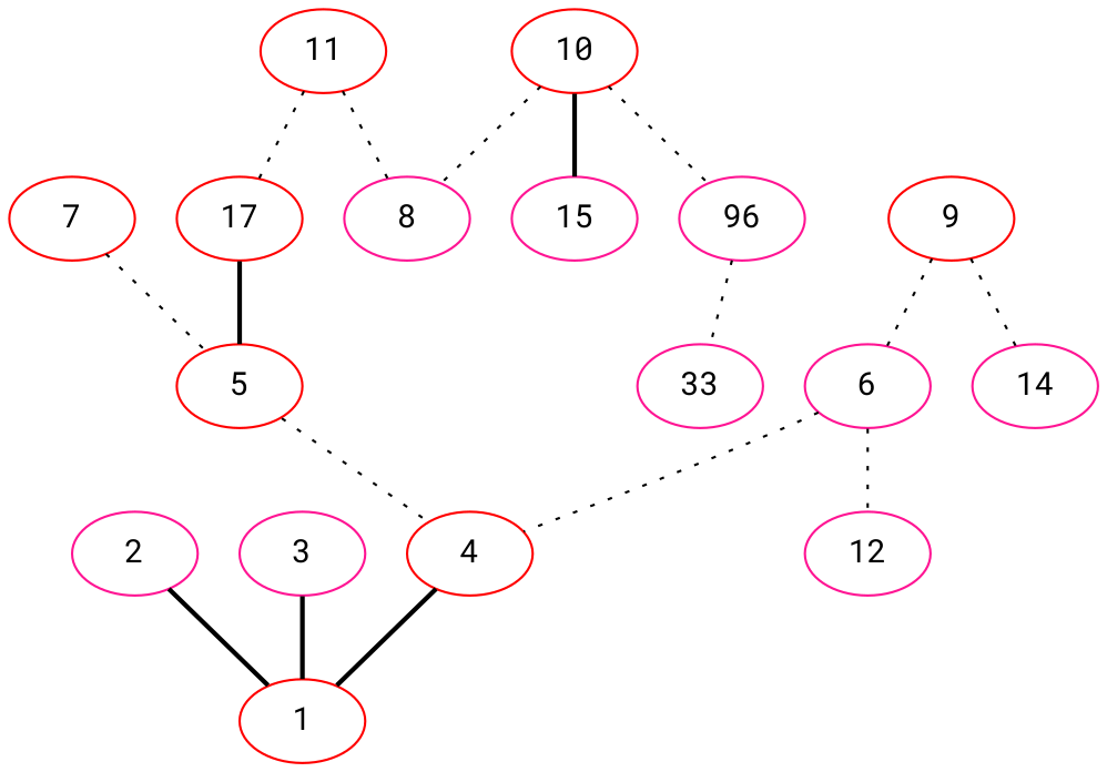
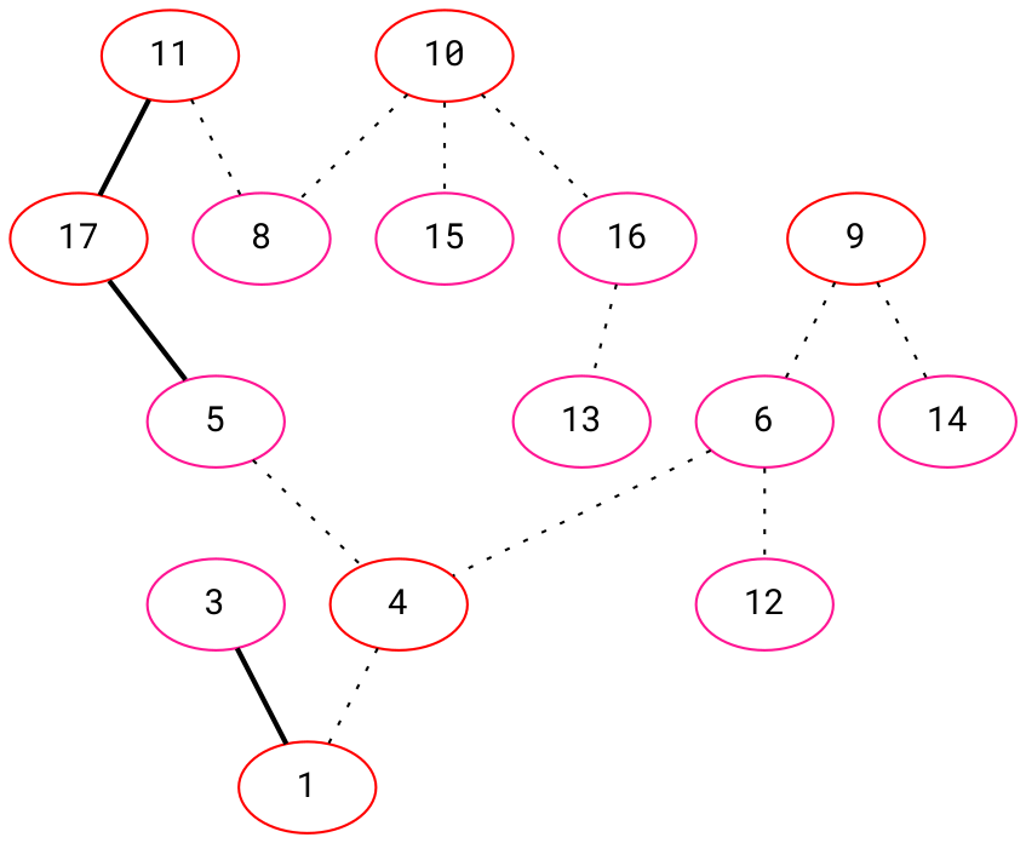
  graph {
    fontname="Roboto Mono"
    node [chem=C color=deeppink fontname="Roboto Mono"]
    edge [fontname="Roboto Mono" style=dotted valence=1]
    1 [chem=N color=red]
-   2 [chem=O]
    3 [chem=O]
    4 [color=red]
-   5 [color=red]
+   5
    6
    12 [chem=H]
-   7 [chem=O color=red]
-   13 [chem=H label=33]
+   13 [chem=H]
    9 [color=red]
    14 [chem=H]
    11 [color=red]
    8
    17 [chem=H color=red]
    10 [chem=N color=red]
    15 [chem=H]
-   16 [chem=H label=96]
-   2 -- 1 [style=bold]
+   16 [chem=H]
    3 -- 1 [style=bold valence=2]
-   4 -- 1 [style=bold]
+   4 -- 1
    5 -- 4 [valence=2]
    6 -- 4
    6 -- 12
-   7 -- 5
    9 -- 6 [valence=2]
    9 -- 14
    11 -- 8 [valence=2]
-   11 -- 17
+   11 -- 17 [style=bold]
    17 -- 5 [style=bold]
    10 -- 8
-   10 -- 15 [style=bold]
+   10 -- 15
    10 -- 16
    16 -- 13
  }
